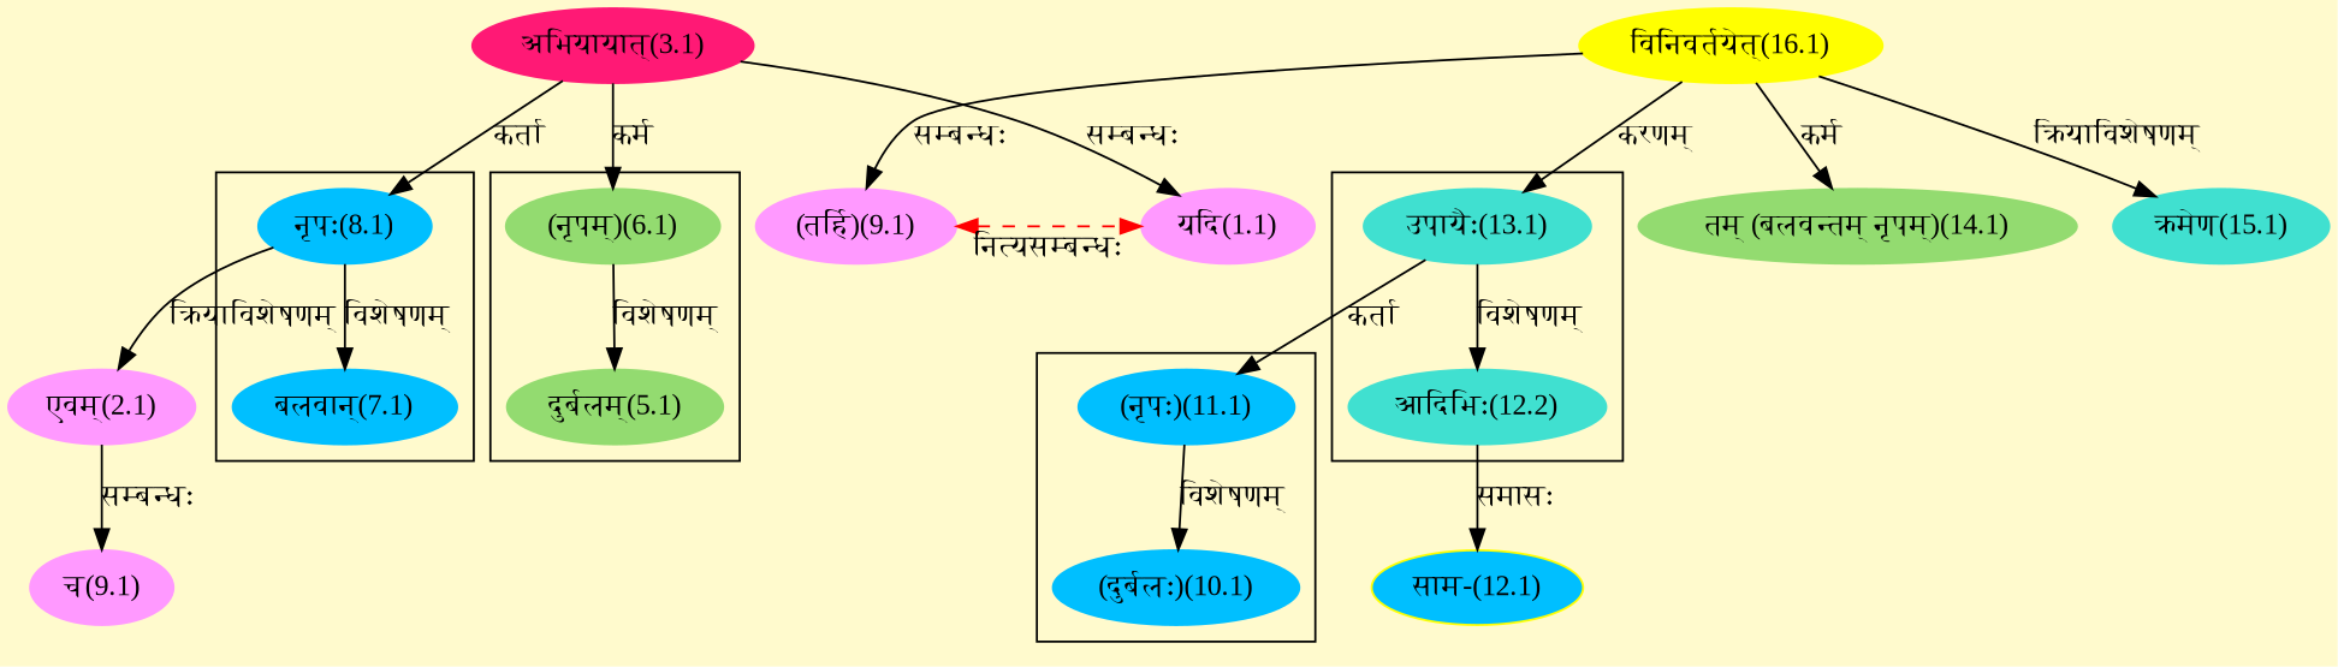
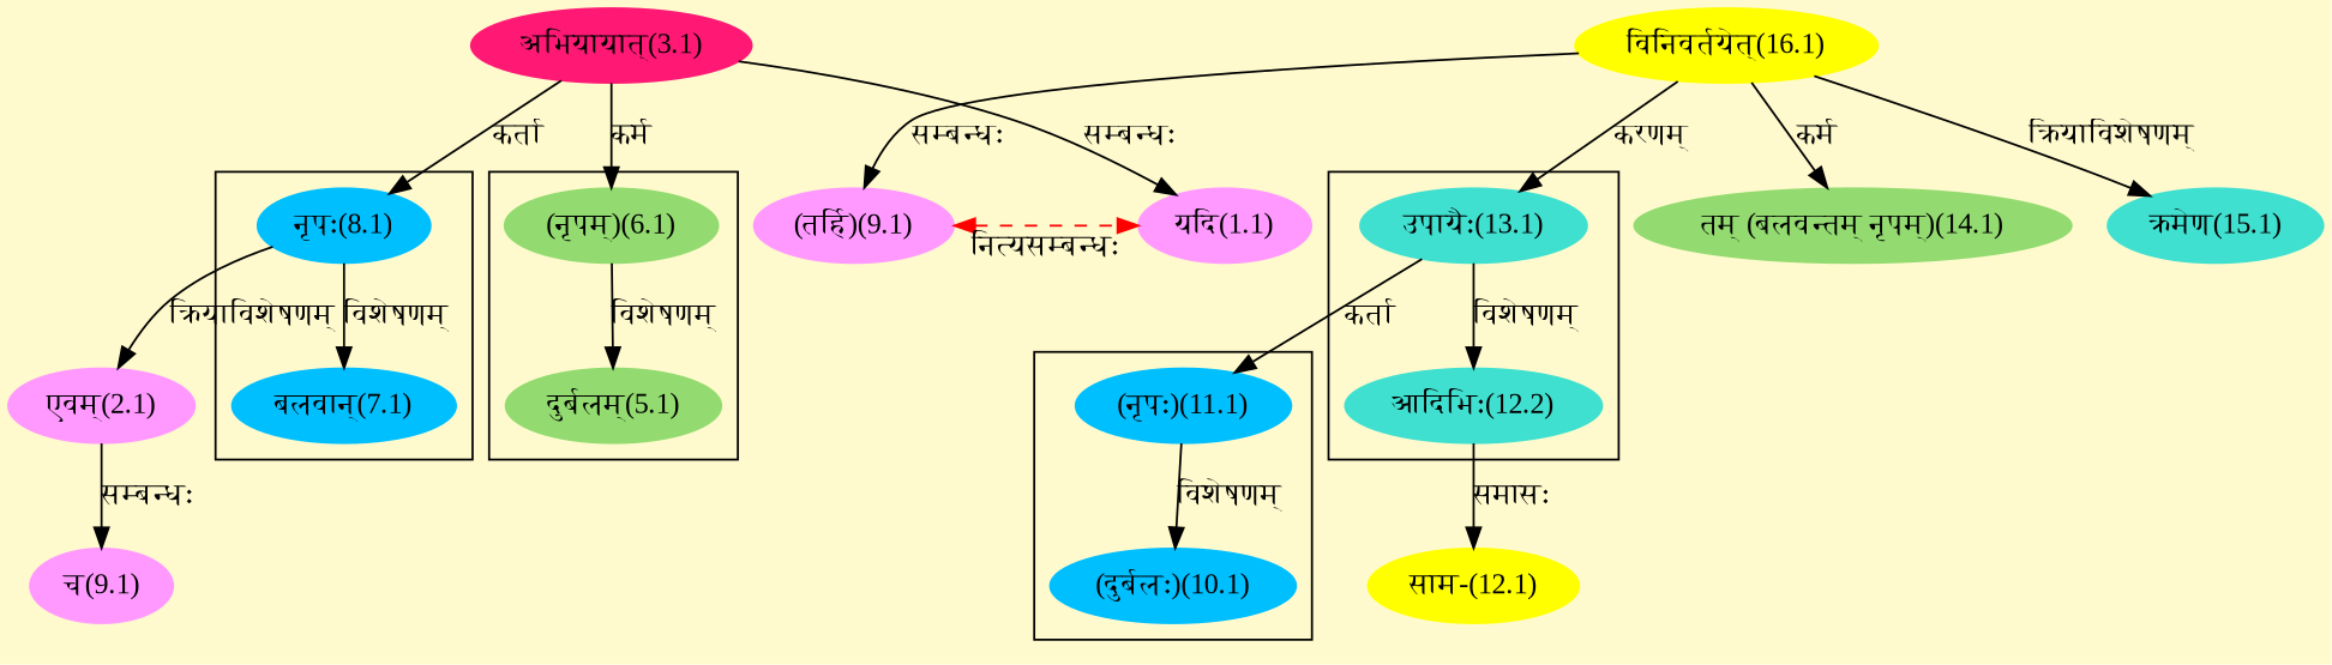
  digraph {
    bgcolor=lemonchiffon1
    compound=true
    fontname="Liberation Serif"
    rankdir=BT
    node [color="#FF99FF" fontname="Liberation Serif" style=filled]
    edge [dir=back fontname="Liberation Serif"]
    n1 [label="यदि(1.1)"]
    n2 [label="(तर्हि)(9.1)"]
    n3 [color="#93DB70" label="दुर्बलम्(5.1)"]
    n4 [color="#93DB70" label="(नृपम्)(6.1)"]
    n5 [color="#00BFFF" label="बलवान्(7.1)"]
    n6 [color="#00BFFF" label="नृपः(8.1)"]
    n7 [color="#00BFFF" label="(दुर्बलः)(10.1)"]
    n8 [color="#00BFFF" label="(नृपः)(11.1)"]
    n9 [color="#40E0D0" label="आदिभिः(12.2)"]
    n10 [color="#40E0D0" label="उपायैः(13.1)"]
    n11 [color="#FF1975" label="अभियायात्(3.1)"]
    n12 [color="#FFFF00" label="विनिवर्तयेत्(16.1)"]
    n13 [label="एवम्(2.1)"]
    n14 [label="च(9.1)"]
-   n15 [color="#FFFF00" label="साम-(12.1)" fillcolor="#00BFFF"]
+   n15 [color="#FFFF00" label="साम-(12.1)"]
    n16 [color="#93DB70" label="तम् (बलवन्तम् नृपम्)(14.1)"]
    n17 [color="#40E0D0" label="क्रमेण(15.1)"]
    subgraph sub_1 {
      rank=same
      n1
      n2
    }
    subgraph cluster_2 {
      n3
      n4
    }
    subgraph cluster_3 {
      n5
      n6
    }
    subgraph cluster_4 {
      n7
      n8
    }
    subgraph cluster_5 {
      n9
      n10
    }
    n1 -> n11 [label="सम्बन्धः"]
    n2 -> n1 [color=red dir=both label="नित्यसम्बन्धः" style=dashed]
    n2 -> n12 [label="सम्बन्धः"]
    n3 -> n4 [label="विशेषणम्"]
    n4 -> n11 [label="कर्म"]
    n5 -> n6 [label="विशेषणम्"]
    n6 -> n11 [label="कर्ता"]
    n7 -> n8 [label="विशेषणम्"]
    n8 -> n10 [label="कर्ता"]
    n9 -> n10 [label="विशेषणम्"]
    n10 -> n12 [label="करणम्"]
    n13 -> n6 [label="क्रियाविशेषणम्"]
    n14 -> n13 [label="सम्बन्धः"]
    n15 -> n9 [label="समासः"]
    n16 -> n12 [label="कर्म"]
    n17 -> n12 [label="क्रियाविशेषणम्"]
  }
